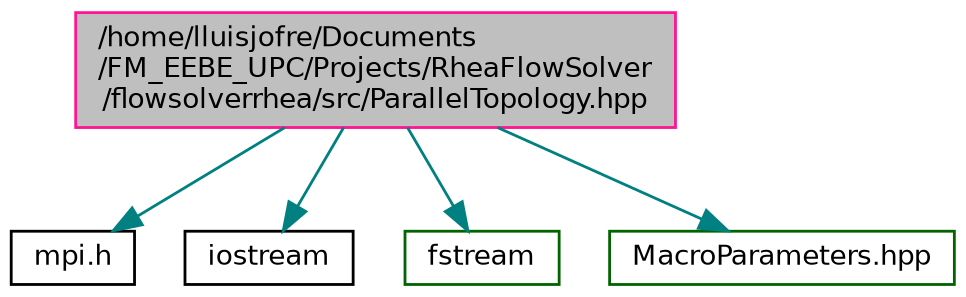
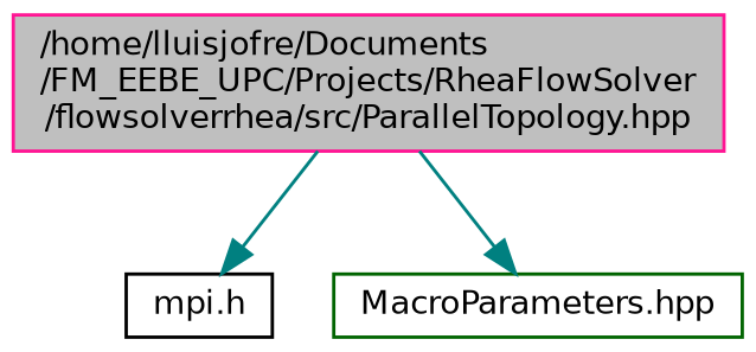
  digraph {
    node [color=black fillcolor=white fontname=Helvetica fontsize=10 shape=record style=filled]
    edge [color=teal fontname=Helvetica fontsize=10 labelfontname=Helvetica labelfontsize=10 style=solid]
    n1 [color=deeppink fillcolor=grey75 fontcolor=black height=0.2 label="/home/lluisjofre/Documents\l/FM_EEBE_UPC/Projects/RheaFlowSolver\l/flowsolverrhea/src/ParallelTopology.hpp" width=0.4]
    n2 [height=0.2 label="mpi.h" width=0.4]
-   n3 [height=0.2 label=iostream width=0.4]
-   n4 [color=darkgreen height=0.2 label=fstream width=0.4]
    n5 [color=darkgreen height=0.2 label="MacroParameters.hpp" width=0.4]
    n1 -> n2
-   n1 -> n3
-   n1 -> n4
    n1 -> n5
  }
